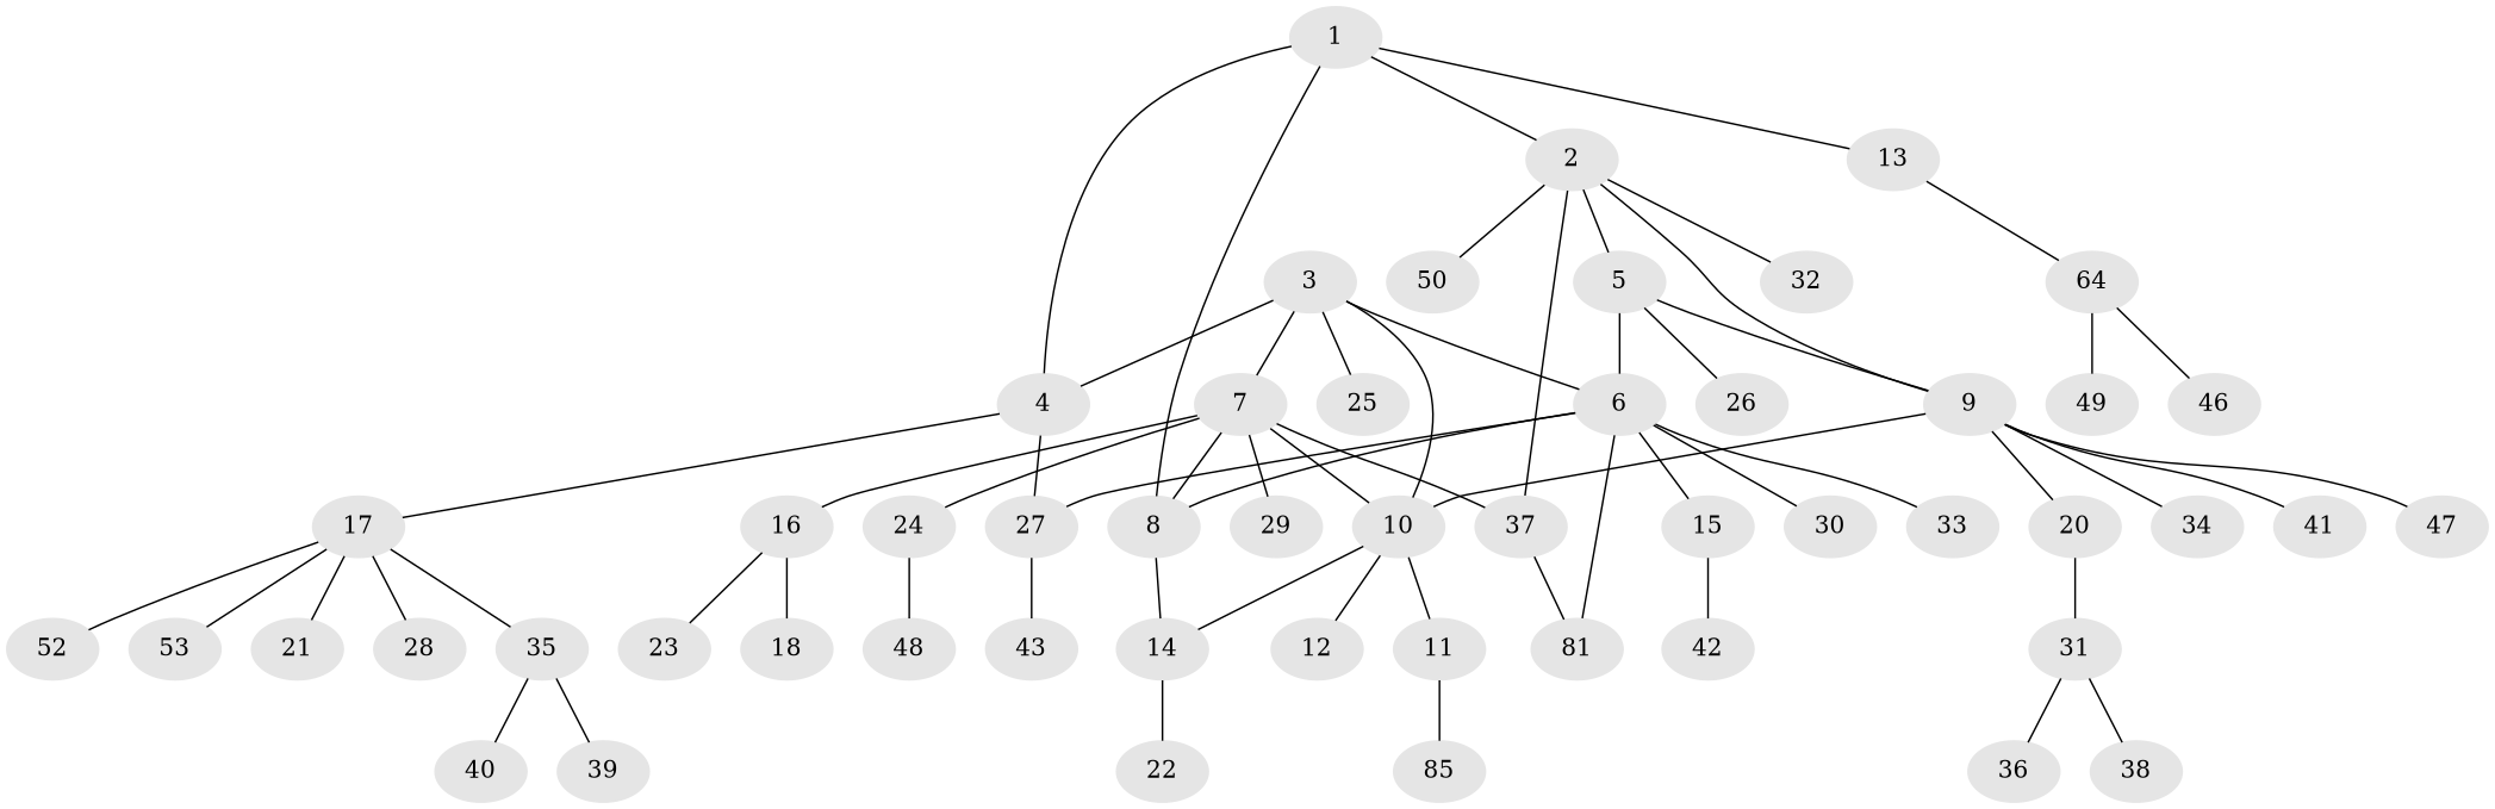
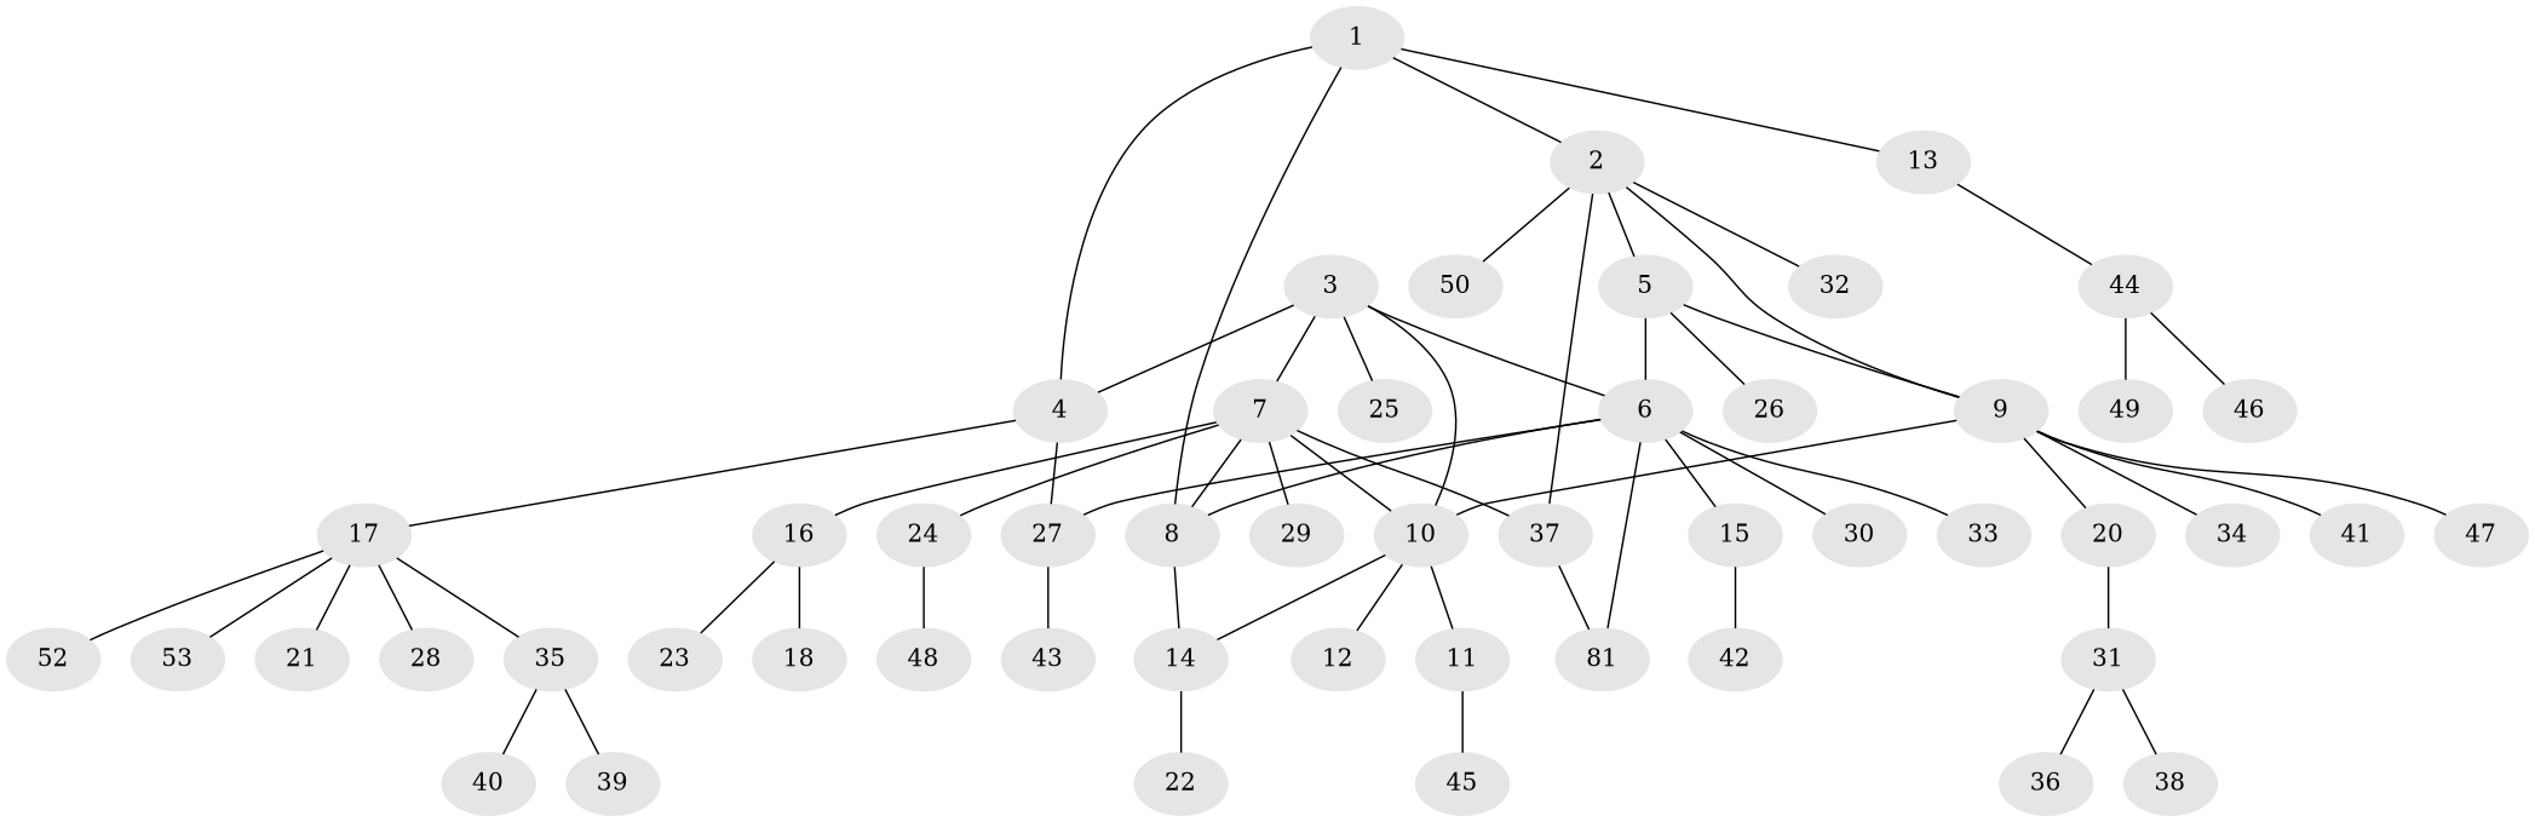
  graph {
    node [color=gray90 style=filled]
    1
    2
    4
    8
    13
    5
    9
    32
    37
    50
    17
    27
    14
-   44 [label=64]
+   44
    6
    26
    10
    20
    34
    41
    47
    n22 [label=81]
    3
    7
    25
    15
    30
    33
    16
    24
    29
    11
    12
    21
    28
    35
    52
    53
    43
    42
    18
    23
    48
    22
    31
-   45 [label=85]
+   45
    46
    49
    39
    40
    36
    38
    1 -- 2
    1 -- 4
    1 -- 8
    1 -- 13
    2 -- 5
    2 -- 9
    2 -- 32
    2 -- 37
    2 -- 50
    4 -- 17
    4 -- 27
    8 -- 14
    13 -- 44
    5 -- 9
    5 -- 6
    5 -- 26
    9 -- 10
    9 -- 20
    9 -- 34
    9 -- 41
    9 -- 47
    37 -- n22
    17 -- 21
    17 -- 28
    17 -- 35
    17 -- 52
    17 -- 53
    27 -- 43
    14 -- 22
    44 -- 46
    44 -- 49
    6 -- 8
    6 -- 27
    6 -- n22
    6 -- 15
    6 -- 30
    6 -- 33
    10 -- 14
    10 -- 11
    10 -- 12
    20 -- 31
    3 -- 4
    3 -- 6
    3 -- 10
    3 -- 7
    3 -- 25
    7 -- 8
    7 -- 37
    7 -- 10
    7 -- 16
    7 -- 24
    7 -- 29
    15 -- 42
    16 -- 18
    16 -- 23
    24 -- 48
    11 -- 45
    35 -- 39
    35 -- 40
    31 -- 36
    31 -- 38
  }
